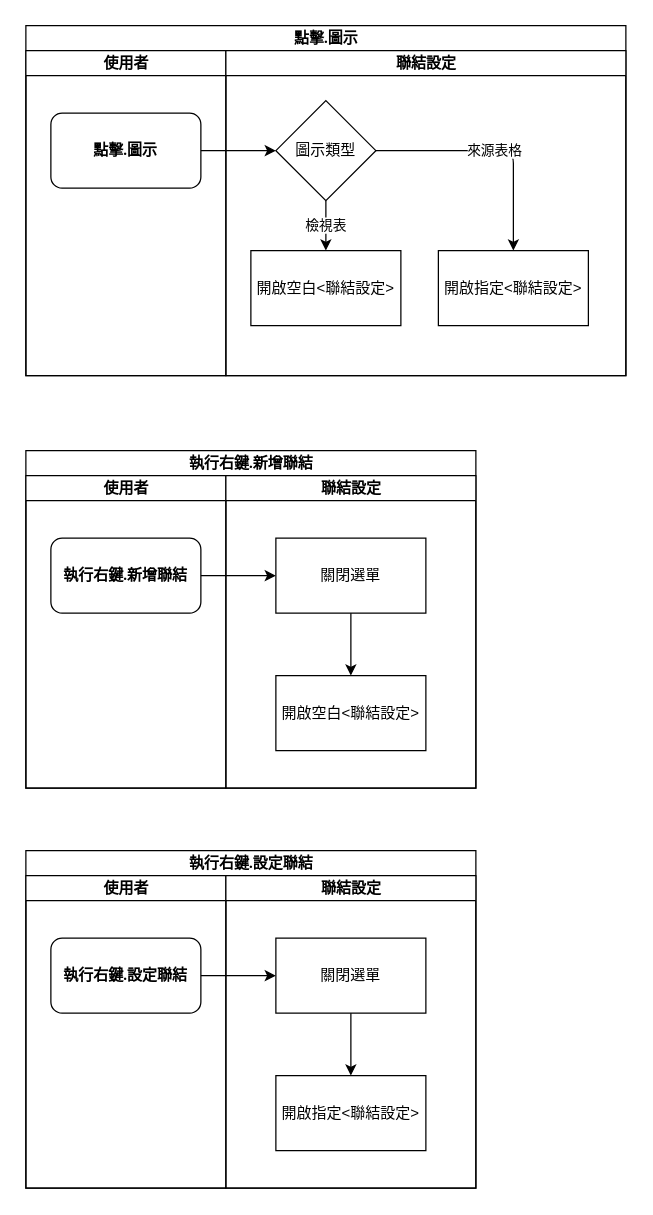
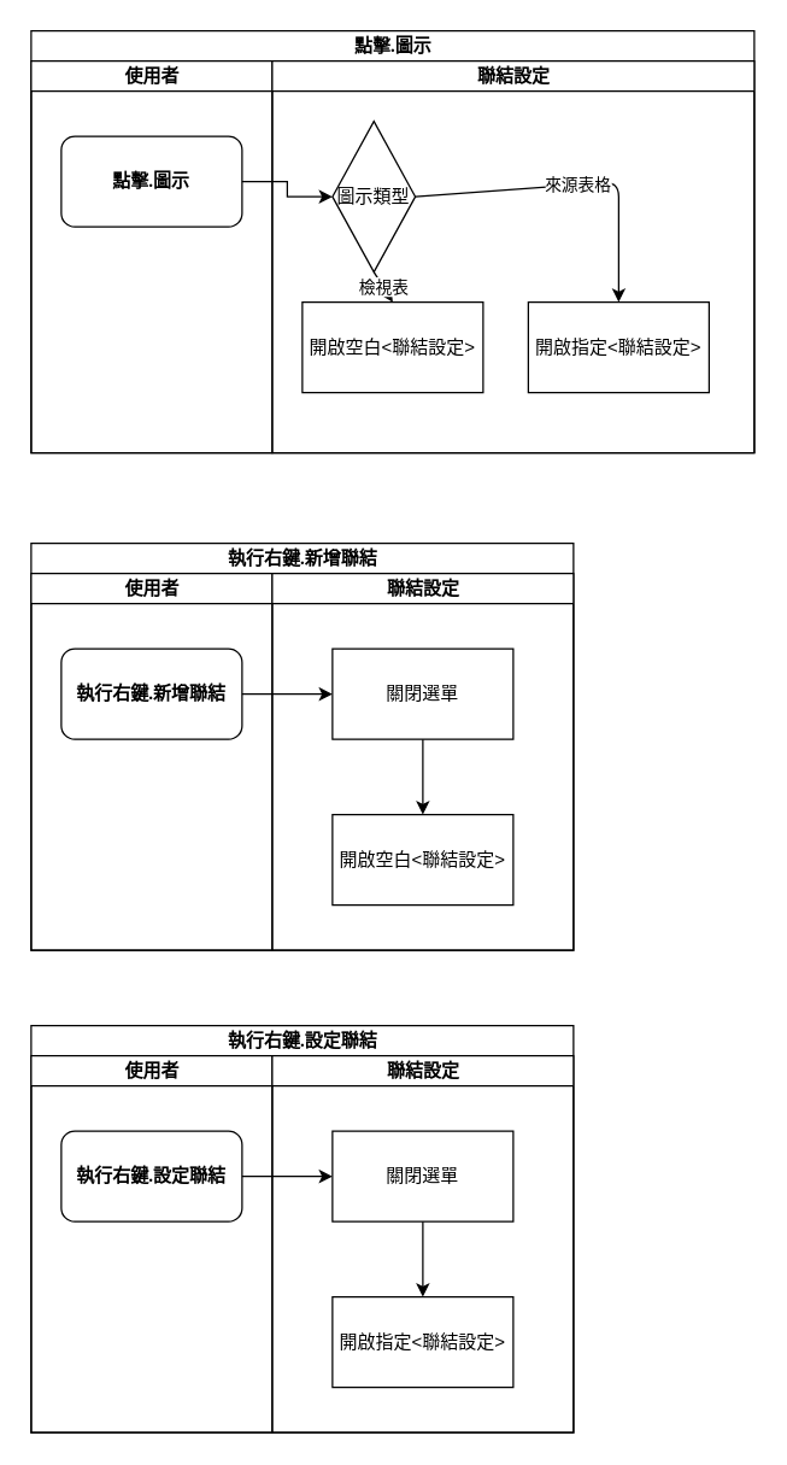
  <mxCell id="0" />
  <mxCell id="1" parent="0" />
  <mxCell id="2" value="&lt;font style=&quot;font-size: 12px&quot;&gt;點擊.圖示&lt;/font&gt;" style="swimlane;html=1;childLayout=stackLayout;startSize=20;rounded=0;shadow=0;labelBackgroundColor=none;strokeWidth=1;fontFamily=Verdana;fontSize=8;align=center;" vertex="1" parent="1"><mxGeometry x="20" y="20" width="480" height="280" as="geometry" /></mxCell>
  <mxCell id="3" value="使用者" style="swimlane;html=1;startSize=20;" vertex="1" parent="2"><mxGeometry y="20" width="160" height="260" as="geometry" /></mxCell>
  <mxCell id="4" value="&lt;span style=&quot;font-family: &amp;#34;verdana&amp;#34; ; font-weight: 700&quot;&gt;點擊.圖示&lt;/span&gt;" style="rounded=1;whiteSpace=wrap;html=1;" vertex="1" parent="3"><mxGeometry x="20" y="50" width="120" height="60" as="geometry" /></mxCell>
  <mxCell id="5" style="edgeStyle=orthogonalEdgeStyle;rounded=1;html=1;labelBackgroundColor=none;startArrow=none;startFill=0;startSize=5;endArrow=classicThin;endFill=1;endSize=5;jettySize=auto;orthogonalLoop=1;strokeWidth=1;fontFamily=Verdana;fontSize=8" edge="1" parent="2"><mxGeometry relative="1" as="geometry"><mxPoint x="440" y="290" as="sourcePoint" /></mxGeometry></mxCell>
  <mxCell id="6" style="edgeStyle=orthogonalEdgeStyle;rounded=1;html=1;labelBackgroundColor=none;startArrow=none;startFill=0;startSize=5;endArrow=classicThin;endFill=1;endSize=5;jettySize=auto;orthogonalLoop=1;strokeWidth=1;fontFamily=Verdana;fontSize=8" edge="1" parent="2"><mxGeometry relative="1" as="geometry"><mxPoint x="600" y="690" as="sourcePoint" /></mxGeometry></mxCell>
  <mxCell id="7" style="edgeStyle=orthogonalEdgeStyle;rounded=1;html=1;labelBackgroundColor=none;startArrow=none;startFill=0;startSize=5;endArrow=classicThin;endFill=1;endSize=5;jettySize=auto;orthogonalLoop=1;strokeWidth=1;fontFamily=Verdana;fontSize=8" edge="1" parent="2"><mxGeometry relative="1" as="geometry"><mxPoint x="770" y="690" as="sourcePoint" /></mxGeometry></mxCell>
  <mxCell id="8" style="edgeStyle=orthogonalEdgeStyle;rounded=1;html=1;labelBackgroundColor=none;startArrow=none;startFill=0;startSize=5;endArrow=classicThin;endFill=1;endSize=5;jettySize=auto;orthogonalLoop=1;strokeWidth=1;fontFamily=Verdana;fontSize=8" edge="1" parent="2"><mxGeometry relative="1" as="geometry"><mxPoint x="610" y="450" as="sourcePoint" /></mxGeometry></mxCell>
  <mxCell id="9" style="edgeStyle=orthogonalEdgeStyle;rounded=1;html=1;labelBackgroundColor=none;startArrow=none;startFill=0;startSize=5;endArrow=classicThin;endFill=1;endSize=5;jettySize=auto;orthogonalLoop=1;strokeWidth=1;fontFamily=Verdana;fontSize=8" edge="1" parent="2"><mxGeometry relative="1" as="geometry"><Array as="points"><mxPoint x="660" y="610" /><mxPoint x="660" y="550" /><mxPoint x="400" y="550" /></Array><mxPoint x="400" y="580" as="targetPoint" /></mxGeometry></mxCell>
  <mxCell id="10" style="edgeStyle=orthogonalEdgeStyle;rounded=1;html=1;labelBackgroundColor=none;startArrow=none;startFill=0;startSize=5;endArrow=classicThin;endFill=1;endSize=5;jettySize=auto;orthogonalLoop=1;strokeColor=#000000;strokeWidth=1;fontFamily=Verdana;fontSize=8;fontColor=#000000;" edge="1" parent="2"><mxGeometry relative="1" as="geometry"><mxPoint x="610" y="610" as="targetPoint" /></mxGeometry></mxCell>
  <mxCell id="11" style="edgeStyle=orthogonalEdgeStyle;rounded=1;html=1;labelBackgroundColor=none;startArrow=none;startFill=0;startSize=5;endArrow=classicThin;endFill=1;endSize=5;jettySize=auto;orthogonalLoop=1;strokeWidth=1;fontFamily=Verdana;fontSize=8" edge="1" parent="2"><mxGeometry relative="1" as="geometry"><mxPoint x="450" y="610" as="sourcePoint" /></mxGeometry></mxCell>
  <mxCell id="12" value="" style="edgeStyle=orthogonalEdgeStyle;rounded=0;orthogonalLoop=1;jettySize=auto;html=1;entryX=0;entryY=0.5;entryDx=0;entryDy=0;" edge="1" parent="2" source="4" target="14"><mxGeometry relative="1" as="geometry"><mxPoint x="210" y="110" as="targetPoint" /></mxGeometry></mxCell>
  <mxCell id="13" value="聯結設定" style="swimlane;html=1;startSize=20;" vertex="1" parent="2"><mxGeometry x="160" y="20" width="320" height="260" as="geometry" /></mxCell>
- <mxCell id="14" value="圖示類型" style="rhombus;whiteSpace=wrap;html=1;" vertex="1" parent="13"><mxGeometry x="40" y="40" width="80" height="80" as="geometry" /></mxCell>
+ <mxCell id="14" value="圖示類型" style="rhombus;whiteSpace=wrap;html=1;" vertex="1" parent="13"><mxGeometry x="40" y="40" width="55" height="100" as="geometry" /></mxCell>
  <mxCell id="15" value="開啟空白&amp;lt;聯結設定&amp;gt;" style="rounded=1;whiteSpace=wrap;html=1;arcSize=0;" vertex="1" parent="13"><mxGeometry x="20" y="160" width="120" height="60" as="geometry" /></mxCell>
  <mxCell id="16" value="開啟指定&amp;lt;聯結設定&amp;gt;" style="rounded=1;whiteSpace=wrap;html=1;arcSize=0;" vertex="1" parent="13"><mxGeometry x="170" y="160" width="120" height="60" as="geometry" /></mxCell>
  <mxCell id="17" value="檢視表" style="endArrow=classic;html=1;exitX=0.5;exitY=1;exitDx=0;exitDy=0;entryX=0.5;entryY=0;entryDx=0;entryDy=0;" edge="1" parent="13" source="14" target="15"><mxGeometry width="50" height="50" relative="1" as="geometry"><mxPoint x="190" y="190" as="sourcePoint" /><mxPoint x="240" y="140" as="targetPoint" /></mxGeometry></mxCell>
  <mxCell id="18" value="來源表格" style="endArrow=classic;html=1;exitX=1;exitY=0.5;exitDx=0;exitDy=0;entryX=0.5;entryY=0;entryDx=0;entryDy=0;" edge="1" parent="13" source="14" target="16"><mxGeometry width="50" height="50" relative="1" as="geometry"><mxPoint x="190" y="190" as="sourcePoint" /><mxPoint x="240" y="140" as="targetPoint" /><Array as="points"><mxPoint x="230" y="80" /></Array></mxGeometry></mxCell>
  <mxCell id="19" value="&lt;span style=&quot;font-size: 12px&quot;&gt;執行右鍵.設定聯結&lt;/span&gt;" style="swimlane;html=1;childLayout=stackLayout;startSize=20;rounded=0;shadow=0;labelBackgroundColor=none;strokeWidth=1;fontFamily=Verdana;fontSize=8;align=center;" vertex="1" parent="1"><mxGeometry x="20" y="680" width="360" height="270" as="geometry" /></mxCell>
  <mxCell id="20" value="使用者" style="swimlane;html=1;startSize=20;" vertex="1" parent="19"><mxGeometry y="20" width="160" height="250" as="geometry" /></mxCell>
  <mxCell id="21" value="&lt;span style=&quot;font-family: &amp;#34;verdana&amp;#34; ; font-weight: 700&quot;&gt;執行右鍵.設定聯結&lt;/span&gt;" style="rounded=1;whiteSpace=wrap;html=1;" vertex="1" parent="20"><mxGeometry x="20" y="50" width="120" height="60" as="geometry" /></mxCell>
  <mxCell id="22" style="edgeStyle=orthogonalEdgeStyle;rounded=1;html=1;labelBackgroundColor=none;startArrow=none;startFill=0;startSize=5;endArrow=classicThin;endFill=1;endSize=5;jettySize=auto;orthogonalLoop=1;strokeWidth=1;fontFamily=Verdana;fontSize=8" edge="1" parent="19"><mxGeometry relative="1" as="geometry"><mxPoint x="440" y="290" as="sourcePoint" /></mxGeometry></mxCell>
  <mxCell id="23" style="edgeStyle=orthogonalEdgeStyle;rounded=1;html=1;labelBackgroundColor=none;startArrow=none;startFill=0;startSize=5;endArrow=classicThin;endFill=1;endSize=5;jettySize=auto;orthogonalLoop=1;strokeWidth=1;fontFamily=Verdana;fontSize=8" edge="1" parent="19"><mxGeometry relative="1" as="geometry"><mxPoint x="600" y="690" as="sourcePoint" /></mxGeometry></mxCell>
  <mxCell id="24" style="edgeStyle=orthogonalEdgeStyle;rounded=1;html=1;labelBackgroundColor=none;startArrow=none;startFill=0;startSize=5;endArrow=classicThin;endFill=1;endSize=5;jettySize=auto;orthogonalLoop=1;strokeWidth=1;fontFamily=Verdana;fontSize=8" edge="1" parent="19"><mxGeometry relative="1" as="geometry"><mxPoint x="770" y="690" as="sourcePoint" /></mxGeometry></mxCell>
  <mxCell id="25" style="edgeStyle=orthogonalEdgeStyle;rounded=1;html=1;labelBackgroundColor=none;startArrow=none;startFill=0;startSize=5;endArrow=classicThin;endFill=1;endSize=5;jettySize=auto;orthogonalLoop=1;strokeWidth=1;fontFamily=Verdana;fontSize=8" edge="1" parent="19"><mxGeometry relative="1" as="geometry"><mxPoint x="610" y="450" as="sourcePoint" /></mxGeometry></mxCell>
  <mxCell id="26" style="edgeStyle=orthogonalEdgeStyle;rounded=1;html=1;labelBackgroundColor=none;startArrow=none;startFill=0;startSize=5;endArrow=classicThin;endFill=1;endSize=5;jettySize=auto;orthogonalLoop=1;strokeWidth=1;fontFamily=Verdana;fontSize=8" edge="1" parent="19"><mxGeometry relative="1" as="geometry"><Array as="points"><mxPoint x="660" y="610" /><mxPoint x="660" y="550" /><mxPoint x="400" y="550" /></Array><mxPoint x="400" y="580" as="targetPoint" /></mxGeometry></mxCell>
  <mxCell id="27" style="edgeStyle=orthogonalEdgeStyle;rounded=1;html=1;labelBackgroundColor=none;startArrow=none;startFill=0;startSize=5;endArrow=classicThin;endFill=1;endSize=5;jettySize=auto;orthogonalLoop=1;strokeColor=#000000;strokeWidth=1;fontFamily=Verdana;fontSize=8;fontColor=#000000;" edge="1" parent="19"><mxGeometry relative="1" as="geometry"><mxPoint x="610" y="610" as="targetPoint" /></mxGeometry></mxCell>
  <mxCell id="28" style="edgeStyle=orthogonalEdgeStyle;rounded=1;html=1;labelBackgroundColor=none;startArrow=none;startFill=0;startSize=5;endArrow=classicThin;endFill=1;endSize=5;jettySize=auto;orthogonalLoop=1;strokeWidth=1;fontFamily=Verdana;fontSize=8" edge="1" parent="19"><mxGeometry relative="1" as="geometry"><mxPoint x="450" y="610" as="sourcePoint" /></mxGeometry></mxCell>
  <mxCell id="29" value="" style="edgeStyle=orthogonalEdgeStyle;rounded=0;orthogonalLoop=1;jettySize=auto;html=1;entryX=0;entryY=0.5;entryDx=0;entryDy=0;" edge="1" parent="19" source="21" target="31"><mxGeometry relative="1" as="geometry"><mxPoint x="200" y="100" as="targetPoint" /></mxGeometry></mxCell>
  <mxCell id="30" value="聯結設定" style="swimlane;html=1;startSize=20;" vertex="1" parent="19"><mxGeometry x="160" y="20" width="200" height="250" as="geometry" /></mxCell>
  <mxCell id="31" value="關閉選單" style="rounded=1;whiteSpace=wrap;html=1;arcSize=0;" vertex="1" parent="30"><mxGeometry x="40" y="50" width="120" height="60" as="geometry" /></mxCell>
  <mxCell id="32" value="" style="endArrow=classic;html=1;exitX=0.5;exitY=1;exitDx=0;exitDy=0;entryX=0.5;entryY=0;entryDx=0;entryDy=0;" edge="1" parent="30" source="31" target="33"><mxGeometry width="50" height="50" relative="1" as="geometry"><mxPoint x="190" y="210" as="sourcePoint" /><mxPoint x="240" y="160" as="targetPoint" /></mxGeometry></mxCell>
  <mxCell id="33" value="開啟指定&amp;lt;聯結設定&amp;gt;" style="rounded=1;whiteSpace=wrap;html=1;arcSize=0;" vertex="1" parent="30"><mxGeometry x="40" y="160" width="120" height="60" as="geometry" /></mxCell>
  <mxCell id="34" value="&lt;span style=&quot;font-size: 12px&quot;&gt;執行右鍵.新增聯結&lt;/span&gt;" style="swimlane;html=1;childLayout=stackLayout;startSize=20;rounded=0;shadow=0;labelBackgroundColor=none;strokeWidth=1;fontFamily=Verdana;fontSize=8;align=center;" vertex="1" parent="1"><mxGeometry x="20" y="360" width="360" height="270" as="geometry" /></mxCell>
  <mxCell id="35" value="使用者" style="swimlane;html=1;startSize=20;" vertex="1" parent="34"><mxGeometry y="20" width="160" height="250" as="geometry" /></mxCell>
  <mxCell id="36" value="&lt;span style=&quot;font-family: &amp;#34;verdana&amp;#34; ; font-weight: 700&quot;&gt;執行右鍵.新增聯結&lt;/span&gt;" style="rounded=1;whiteSpace=wrap;html=1;" vertex="1" parent="35"><mxGeometry x="20" y="50" width="120" height="60" as="geometry" /></mxCell>
  <mxCell id="37" style="edgeStyle=orthogonalEdgeStyle;rounded=1;html=1;labelBackgroundColor=none;startArrow=none;startFill=0;startSize=5;endArrow=classicThin;endFill=1;endSize=5;jettySize=auto;orthogonalLoop=1;strokeWidth=1;fontFamily=Verdana;fontSize=8" edge="1" parent="34"><mxGeometry relative="1" as="geometry"><mxPoint x="440" y="290" as="sourcePoint" /></mxGeometry></mxCell>
  <mxCell id="38" style="edgeStyle=orthogonalEdgeStyle;rounded=1;html=1;labelBackgroundColor=none;startArrow=none;startFill=0;startSize=5;endArrow=classicThin;endFill=1;endSize=5;jettySize=auto;orthogonalLoop=1;strokeWidth=1;fontFamily=Verdana;fontSize=8" edge="1" parent="34"><mxGeometry relative="1" as="geometry"><mxPoint x="600" y="690" as="sourcePoint" /></mxGeometry></mxCell>
  <mxCell id="39" style="edgeStyle=orthogonalEdgeStyle;rounded=1;html=1;labelBackgroundColor=none;startArrow=none;startFill=0;startSize=5;endArrow=classicThin;endFill=1;endSize=5;jettySize=auto;orthogonalLoop=1;strokeWidth=1;fontFamily=Verdana;fontSize=8" edge="1" parent="34"><mxGeometry relative="1" as="geometry"><mxPoint x="770" y="690" as="sourcePoint" /></mxGeometry></mxCell>
  <mxCell id="40" style="edgeStyle=orthogonalEdgeStyle;rounded=1;html=1;labelBackgroundColor=none;startArrow=none;startFill=0;startSize=5;endArrow=classicThin;endFill=1;endSize=5;jettySize=auto;orthogonalLoop=1;strokeWidth=1;fontFamily=Verdana;fontSize=8" edge="1" parent="34"><mxGeometry relative="1" as="geometry"><mxPoint x="610" y="450" as="sourcePoint" /></mxGeometry></mxCell>
  <mxCell id="41" style="edgeStyle=orthogonalEdgeStyle;rounded=1;html=1;labelBackgroundColor=none;startArrow=none;startFill=0;startSize=5;endArrow=classicThin;endFill=1;endSize=5;jettySize=auto;orthogonalLoop=1;strokeWidth=1;fontFamily=Verdana;fontSize=8" edge="1" parent="34"><mxGeometry relative="1" as="geometry"><Array as="points"><mxPoint x="660" y="610" /><mxPoint x="660" y="550" /><mxPoint x="400" y="550" /></Array><mxPoint x="400" y="580" as="targetPoint" /></mxGeometry></mxCell>
  <mxCell id="42" style="edgeStyle=orthogonalEdgeStyle;rounded=1;html=1;labelBackgroundColor=none;startArrow=none;startFill=0;startSize=5;endArrow=classicThin;endFill=1;endSize=5;jettySize=auto;orthogonalLoop=1;strokeColor=#000000;strokeWidth=1;fontFamily=Verdana;fontSize=8;fontColor=#000000;" edge="1" parent="34"><mxGeometry relative="1" as="geometry"><mxPoint x="610" y="610" as="targetPoint" /></mxGeometry></mxCell>
  <mxCell id="43" style="edgeStyle=orthogonalEdgeStyle;rounded=1;html=1;labelBackgroundColor=none;startArrow=none;startFill=0;startSize=5;endArrow=classicThin;endFill=1;endSize=5;jettySize=auto;orthogonalLoop=1;strokeWidth=1;fontFamily=Verdana;fontSize=8" edge="1" parent="34"><mxGeometry relative="1" as="geometry"><mxPoint x="450" y="610" as="sourcePoint" /></mxGeometry></mxCell>
  <mxCell id="44" value="" style="edgeStyle=orthogonalEdgeStyle;rounded=0;orthogonalLoop=1;jettySize=auto;html=1;entryX=0;entryY=0.5;entryDx=0;entryDy=0;" edge="1" parent="34" source="36" target="47"><mxGeometry relative="1" as="geometry"><mxPoint x="200" y="100" as="targetPoint" /></mxGeometry></mxCell>
  <mxCell id="45" value="聯結設定" style="swimlane;html=1;startSize=20;" vertex="1" parent="34"><mxGeometry x="160" y="20" width="200" height="250" as="geometry" /></mxCell>
  <mxCell id="46" value="開啟空白&amp;lt;聯結設定&amp;gt;" style="rounded=1;whiteSpace=wrap;html=1;arcSize=0;" vertex="1" parent="45"><mxGeometry x="40" y="160" width="120" height="60" as="geometry" /></mxCell>
  <mxCell id="47" value="關閉選單" style="rounded=1;whiteSpace=wrap;html=1;arcSize=0;" vertex="1" parent="45"><mxGeometry x="40" y="50" width="120" height="60" as="geometry" /></mxCell>
  <mxCell id="48" value="" style="endArrow=classic;html=1;exitX=0.5;exitY=1;exitDx=0;exitDy=0;entryX=0.5;entryY=0;entryDx=0;entryDy=0;" edge="1" parent="45" source="47" target="46"><mxGeometry width="50" height="50" relative="1" as="geometry"><mxPoint x="190" y="160" as="sourcePoint" /><mxPoint x="240" y="110" as="targetPoint" /></mxGeometry></mxCell>
